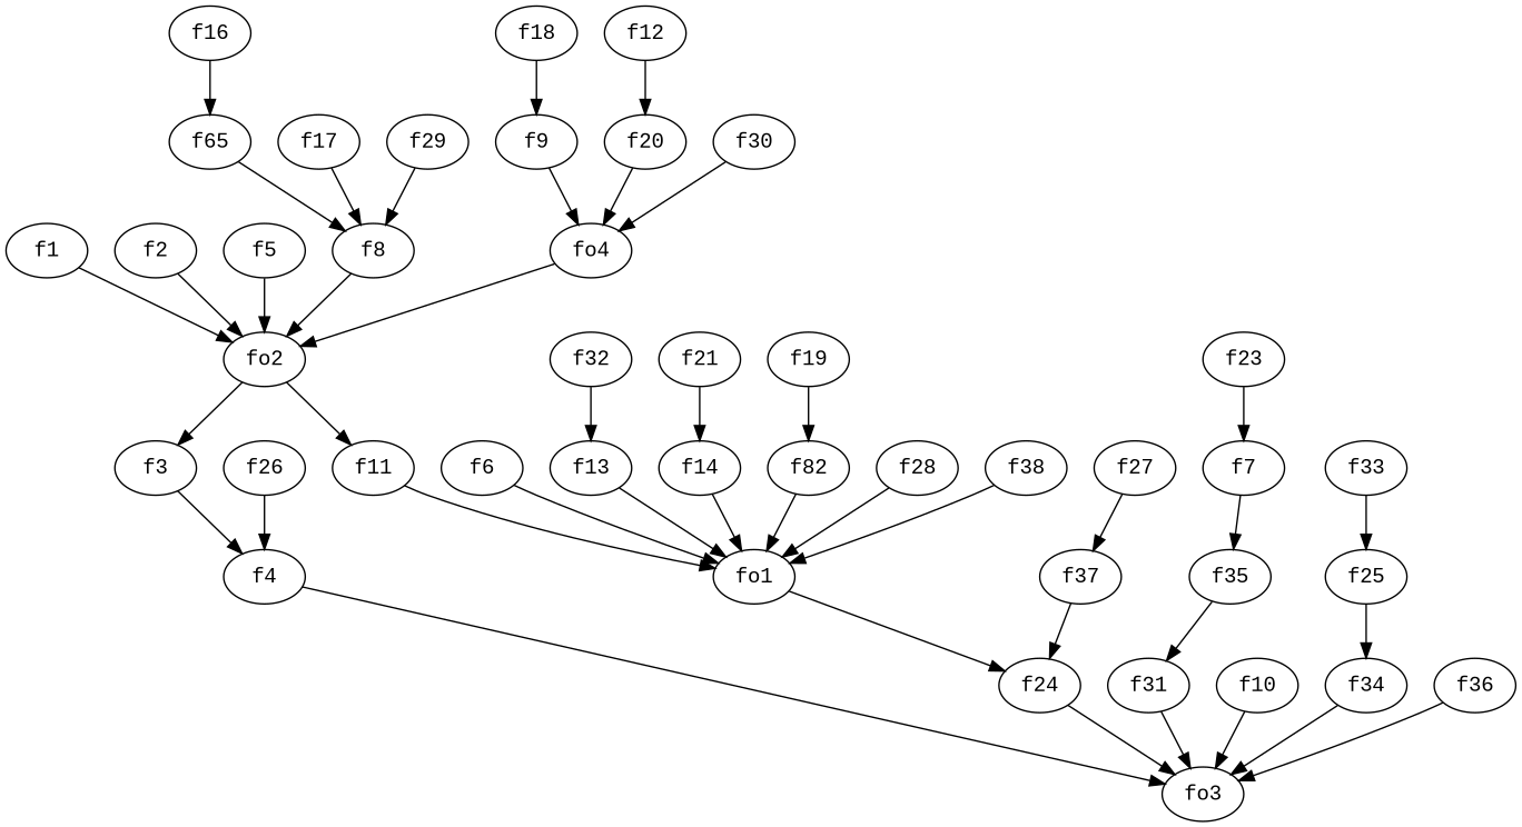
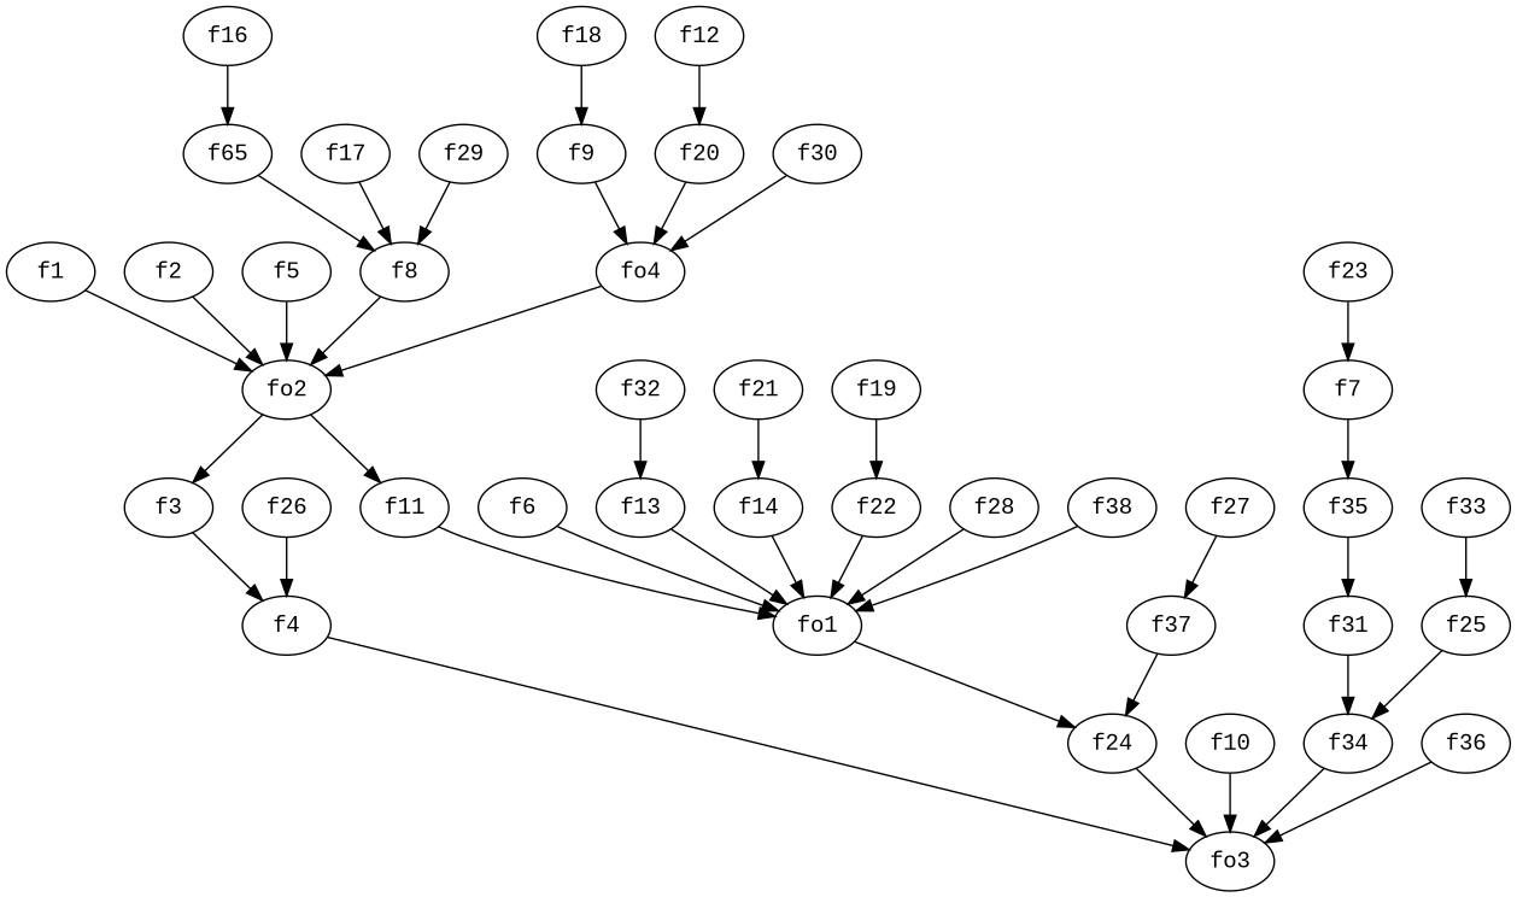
  strict digraph {
    fontname="Liberation Mono"
    node [fontname="Liberation Mono"]
    edge [fontname="Liberation Mono" weight=2]
    f1
    fo2
    f3
    f11
    f2
    f4
    fo3
    f5
    f6
    fo1
    f24
    f7
    f35
    f31
    f8
    f9
    fo4
    f10
    f12
    f20
    f13
    f14
    n23 [label=f65]
    f16
    f17
    f18
    f19
-   f22 [label=f82]
+   f22
    f21
    f23
    f25
    f34
    f26
    f27
    f37
    f28
    f29
    f30
    f32
    f33
    f36
    f38
    f1 -> fo2
    fo2 -> f3
    fo2 -> f11
    f3 -> f4
    f11 -> fo1
    f2 -> fo2
    f4 -> fo3
    f5 -> fo2
    f6 -> fo1
    fo1 -> f24
    f24 -> fo3
    f7 -> f35
    f35 -> f31
-   f31 -> fo3
+   f31 -> f34
    f8 -> fo2
    f9 -> fo4
    fo4 -> fo2
    f10 -> fo3
    f12 -> f20
    f20 -> fo4
    f13 -> fo1
    f14 -> fo1
    n23 -> f8
    f16 -> n23
    f17 -> f8
    f18 -> f9
    f19 -> f22
    f22 -> fo1
    f21 -> f14
    f23 -> f7
    f25 -> f34
    f34 -> fo3
    f26 -> f4
    f27 -> f37
    f37 -> f24
    f28 -> fo1
    f29 -> f8
    f30 -> fo4
    f32 -> f13
    f33 -> f25
    f36 -> fo3
    f38 -> fo1
  }
